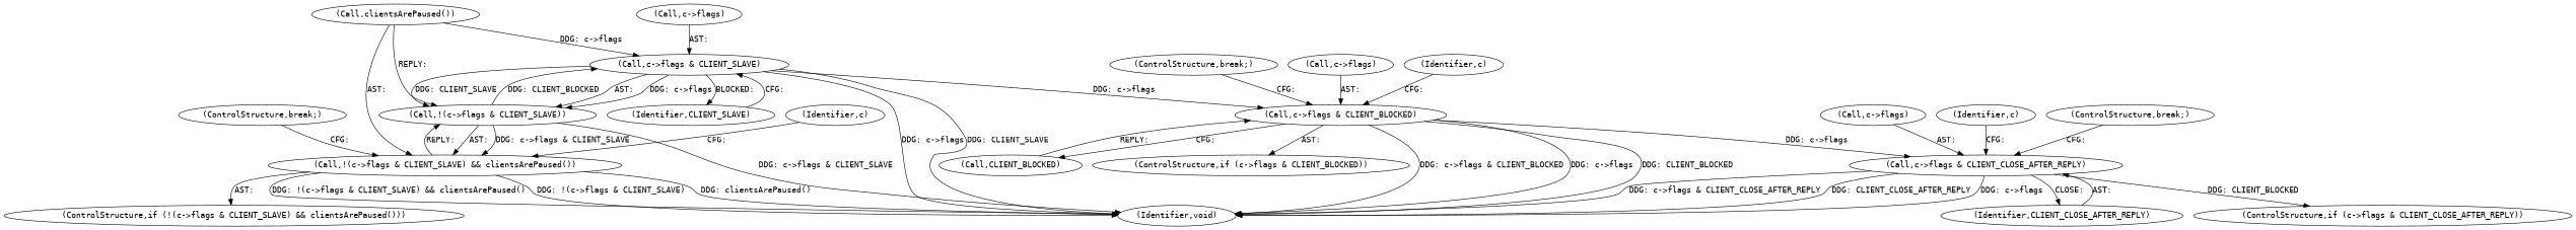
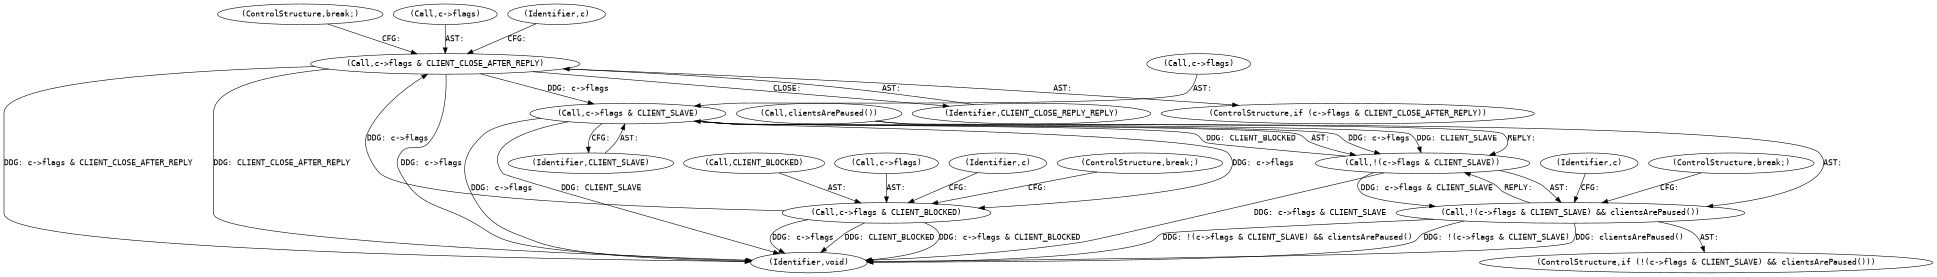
  digraph {
    fontname="DejaVu Sans Mono"
    node [fontname="DejaVu Sans Mono"]
    edge [fontname="DejaVu Sans Mono"]
    n1 [label="(Call,c->flags & CLIENT_CLOSE_AFTER_REPLY)"]
    n2 [label="(Call,c->flags & CLIENT_SLAVE)"]
    n3 [label="(Identifier,void)"]
-   n4 [label="(Identifier,CLIENT_CLOSE_AFTER_REPLY)"]
+   n4 [label="(Identifier,CLIENT_CLOSE_REPLY_REPLY)"]
    n5 [label="(ControlStructure,if (c->flags & CLIENT_CLOSE_AFTER_REPLY))"]
    n6 [label="(Call,c->flags & CLIENT_BLOCKED)"]
    n7 [label="(Call,!(c->flags & CLIENT_SLAVE))"]
    n8 [label="(Identifier,CLIENT_SLAVE)"]
-   n9 [label="(ControlStructure,if (c->flags & CLIENT_BLOCKED))"]
    n10 [label="(Call,CLIENT_BLOCKED)"]
    n11 [label="(Call,!(c->flags & CLIENT_SLAVE) && clientsArePaused())"]
    n12 [label="(ControlStructure,if (!(c->flags & CLIENT_SLAVE) && clientsArePaused()))"]
    n13 [label="(Call,clientsArePaused())"]
    n14 [label="(Identifier,c)"]
    n15 [label="(Call,c->flags)"]
    n16 [label="(ControlStructure,break;)"]
    n17 [label="(ControlStructure,break;)"]
    n18 [label="(Call,c->flags)"]
    n19 [label="(Identifier,c)"]
    n20 [label="(Call,c->flags)"]
    n21 [label="(Identifier,c)"]
    n22 [label="(ControlStructure,break;)"]
-   n13 -> n2 [label="DDG: c->flags"]
+   n1 -> n2 [label="DDG: c->flags"]
    n1 -> n3 [label="DDG: c->flags"]
    n1 -> n3 [label="DDG: c->flags & CLIENT_CLOSE_AFTER_REPLY"]
    n1 -> n3 [label="DDG: CLIENT_CLOSE_AFTER_REPLY"]
    n1 -> n4 [label="CLOSE: "]
-   n1 -> n5 [label="DDG: CLIENT_BLOCKED"]
+   n1 -> n5 [label="AST: "]
    n2 -> n3 [label="DDG: c->flags"]
    n2 -> n3 [label="DDG: CLIENT_SLAVE"]
    n2 -> n6 [label="DDG: c->flags"]
    n2 -> n7 [label="AST: "]
    n2 -> n7 [label="DDG: c->flags"]
    n2 -> n7 [label="DDG: CLIENT_SLAVE"]
-   n2 -> n8 [label="BLOCKED: "]
+   n2 -> n8 [label="CFG: "]
    n4 -> n1 [label="AST: "]
    n6 -> n1 [label="DDG: c->flags"]
    n6 -> n3 [label="DDG: c->flags & CLIENT_BLOCKED"]
    n6 -> n3 [label="DDG: c->flags"]
    n6 -> n3 [label="DDG: CLIENT_BLOCKED"]
-   n6 -> n9 [label="AST: "]
-   n6 -> n10 [label="CFG: "]
    n7 -> n2 [label="DDG: CLIENT_BLOCKED"]
    n7 -> n3 [label="DDG: c->flags & CLIENT_SLAVE"]
    n7 -> n11 [label="AST: "]
    n7 -> n11 [label="DDG: c->flags & CLIENT_SLAVE"]
-   n8 -> n2 [label="CFG: "]
-   n10 -> n6 [label="REPLY: "]
+   n8 -> n2 [label="AST: "]
+   n10 -> n6 [label="AST: "]
    n11 -> n3 [label="DDG: clientsArePaused()"]
    n11 -> n3 [label="DDG: !(c->flags & CLIENT_SLAVE) && clientsArePaused()"]
    n11 -> n3 [label="DDG: !(c->flags & CLIENT_SLAVE)"]
    n11 -> n7 [label="REPLY: "]
    n11 -> n12 [label="AST: "]
    n13 -> n7 [label="REPLY: "]
    n13 -> n11 [label="AST: "]
    n14 -> n11 [label="CFG: "]
    n15 -> n6 [label="AST: "]
    n16 -> n1 [label="CFG: "]
    n17 -> n11 [label="CFG: "]
    n18 -> n1 [label="AST: "]
    n19 -> n6 [label="CFG: "]
    n20 -> n2 [label="AST: "]
    n21 -> n1 [label="CFG: "]
    n22 -> n6 [label="CFG: "]
  }
